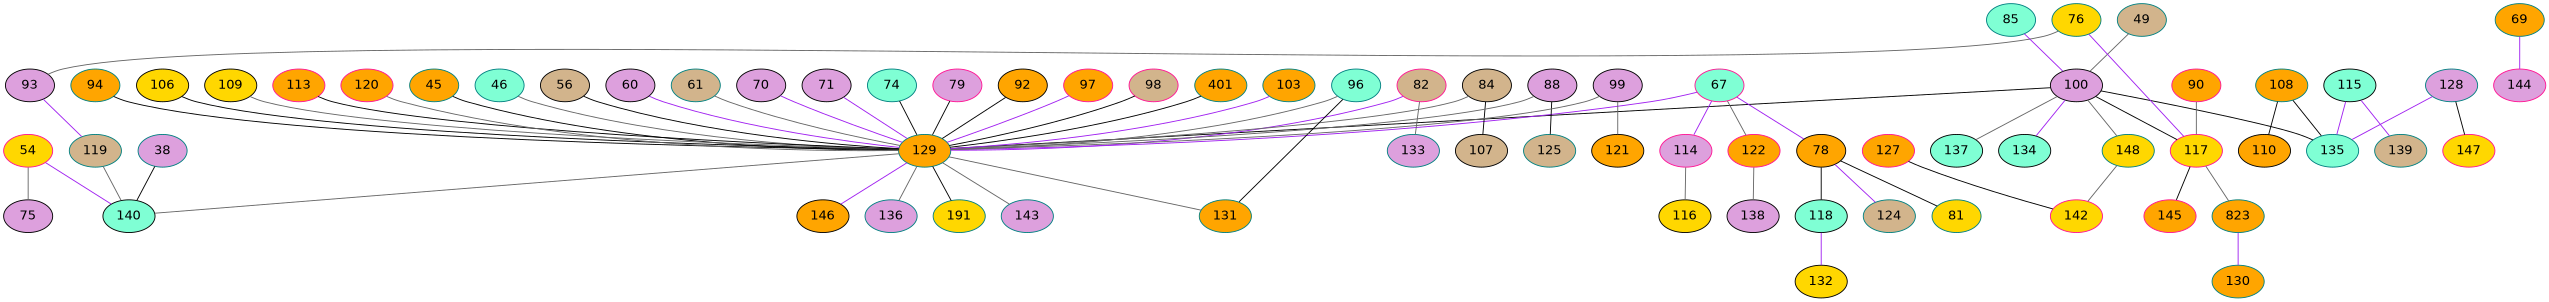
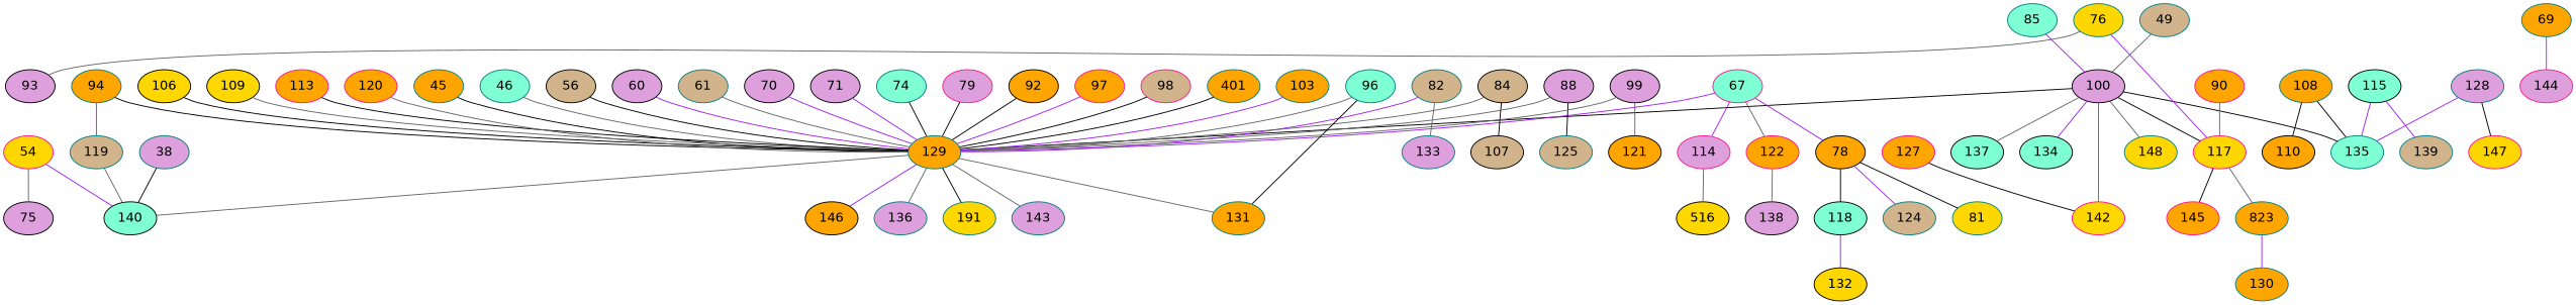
  graph {
    fontname="DejaVu Sans"
    node [color=teal fillcolor=orange fontname="DejaVu Sans" style=filled]
    edge [color=gray40 fontname="DejaVu Sans"]
    129 [super="+20+30+17+58+73+57+53+44+38+55+64+89+102+112"]
    140 [color=black fillcolor=aquamarine super="+32+28+35+36"]
    131 [super="+66"]
    136 [fillcolor=plum]
    n5 [fillcolor=gold label=191]
    143 [fillcolor=plum]
    146 [color=black]
    45
    46 [fillcolor=aquamarine]
    100 [color=black fillcolor=plum super="+47+25+48+72"]
    117 [color=deeppink fillcolor=gold super="+83"]
    134 [color=black fillcolor=aquamarine]
    135 [fillcolor=aquamarine super="+86"]
    137 [color=black fillcolor=aquamarine]
    142 [color=deeppink fillcolor=gold super="+111"]
    148 [fillcolor=gold]
    49 [fillcolor=tan]
    54 [color=deeppink fillcolor=gold]
    75 [color=black fillcolor=plum]
    56 [color=black fillcolor=tan]
    60 [color=black fillcolor=plum]
    61 [fillcolor=tan]
    67 [color=deeppink fillcolor=aquamarine]
    78 [color=black]
    114 [color=deeppink fillcolor=plum]
    122 [color=deeppink]
    81 [fillcolor=gold]
    118 [color=black fillcolor=aquamarine]
    124 [fillcolor=tan]
-   116 [color=black fillcolor=gold]
+   116 [color=black fillcolor=gold label=516]
    138 [color=black fillcolor=plum]
    n32 [fillcolor=plum label=38]
    144 [color=deeppink fillcolor=plum]
    69
    70 [color=black fillcolor=plum]
    71 [color=black fillcolor=plum]
    74 [fillcolor=aquamarine]
    76 [fillcolor=gold]
    93 [color=black fillcolor=plum]
    n40 [label=823]
    145 [color=deeppink]
    132 [color=black fillcolor=gold]
    79 [color=deeppink fillcolor=plum]
-   82 [color=deeppink fillcolor=tan]
+   82 [fillcolor=tan]
    133 [fillcolor=plum]
    84 [color=black fillcolor=tan]
    107 [color=black fillcolor=tan]
    85 [fillcolor=aquamarine]
    88 [color=black fillcolor=plum]
    125 [fillcolor=tan]
    90 [color=deeppink]
    92 [color=black]
    119 [fillcolor=tan super="+59+87"]
    94
    96 [fillcolor=aquamarine]
    97 [color=deeppink]
    98 [color=deeppink fillcolor=tan]
    99 [color=black fillcolor=plum]
    121 [color=black]
    n60 [label=401]
    103
    106 [color=black fillcolor=gold]
    108 [super="+62"]
    110 [color=black]
    109 [color=black fillcolor=gold]
    113 [color=deeppink super="+29"]
    115 [color=black fillcolor=aquamarine super="+105"]
    139 [fillcolor=tan]
    130
    120 [color=deeppink]
    127 [color=deeppink]
    128 [fillcolor=plum]
    147 [color=deeppink fillcolor=gold]
    129 -- 140
    129 -- 131
    129 -- 136
    129 -- n5 [color=black]
    129 -- 143
    129 -- 146 [color=purple]
    45 -- 129 [color=black]
    46 -- 129
    100 -- 129 [color=black]
    100 -- 117 [color=black]
    100 -- 134 [color=purple]
    100 -- 135 [color=black]
    100 -- 137
-   148 -- 142
+   100 -- 142
    100 -- 148
    117 -- n40
    117 -- 145 [color=black]
    49 -- 100
    54 -- 140 [color=purple]
    54 -- 75
    56 -- 129 [color=black]
    60 -- 129 [color=purple]
    61 -- 129
    67 -- 129 [color=purple]
    67 -- 78 [color=purple]
    67 -- 114 [color=purple]
    67 -- 122
    78 -- 81 [color=black]
    78 -- 118 [color=black]
    78 -- 124 [color=purple]
    114 -- 116
    122 -- 138
    118 -- 132 [color=purple]
    n32 -- 140 [color=black]
    69 -- 144 [color=purple]
    70 -- 129 [color=purple]
    71 -- 129 [color=purple]
    74 -- 129 [color=black]
    76 -- 117 [color=purple]
    76 -- 93
    n40 -- 130 [color=purple]
    79 -- 129 [color=black]
    82 -- 129 [color=purple]
    82 -- 133
    84 -- 129
    84 -- 107 [color=black]
    85 -- 100 [color=purple]
    88 -- 129
    88 -- 125 [color=black]
    90 -- 117
    92 -- 129 [color=black]
    119 -- 140
    94 -- 129 [color=black]
-   93 -- 119 [color=purple]
+   94 -- 119 [color=purple]
    96 -- 129
    96 -- 131 [color=black]
    97 -- 129 [color=purple]
    98 -- 129 [color=black]
    99 -- 129
    99 -- 121
    n60 -- 129 [color=black]
    103 -- 129 [color=purple]
    106 -- 129 [color=black]
    108 -- 135 [color=black]
    108 -- 110 [color=black]
    109 -- 129
    113 -- 129 [color=black]
    115 -- 135 [color=purple]
    115 -- 139 [color=purple]
    120 -- 129
    127 -- 142 [color=black]
    128 -- 135 [color=purple]
    128 -- 147 [color=black]
  }
